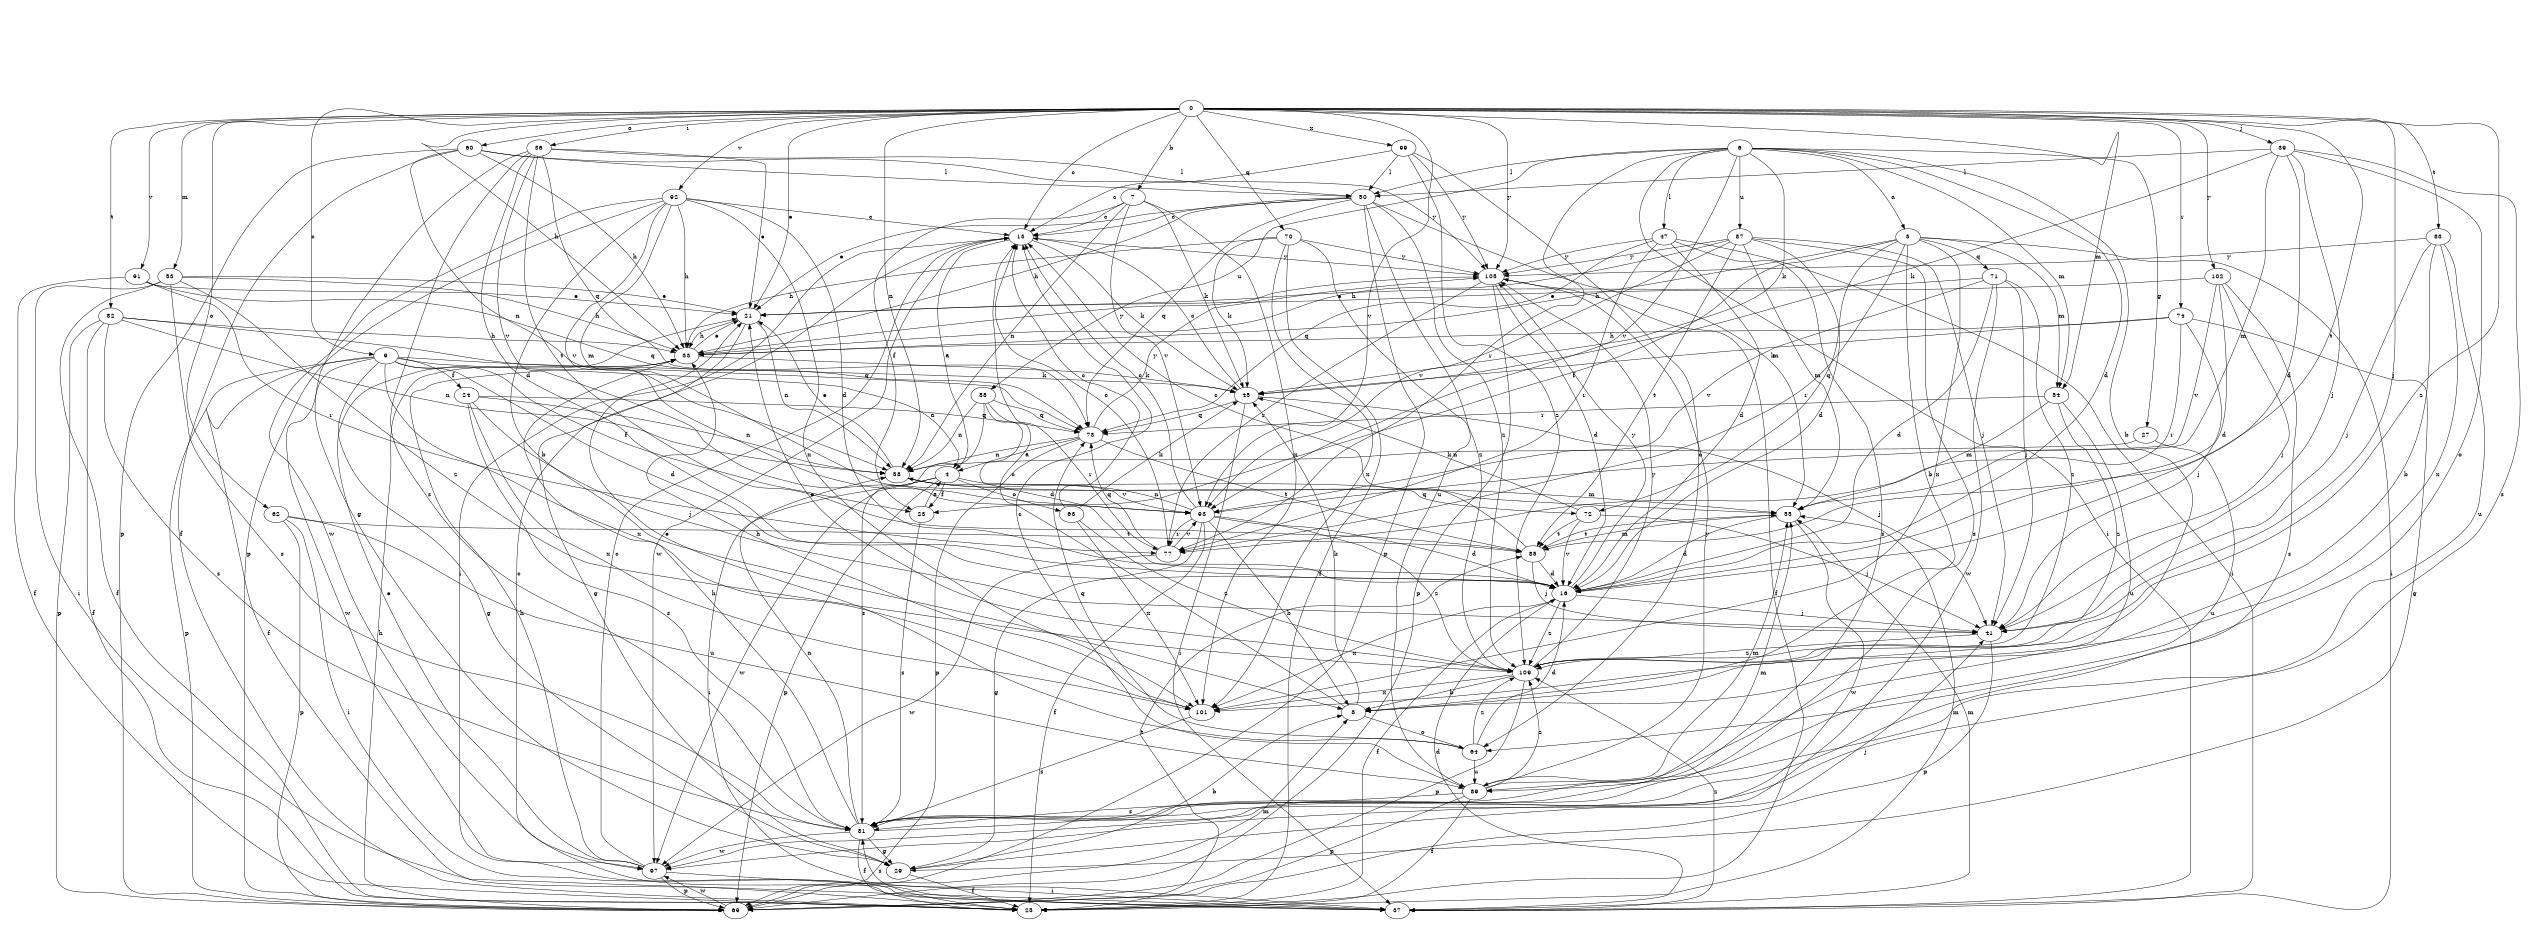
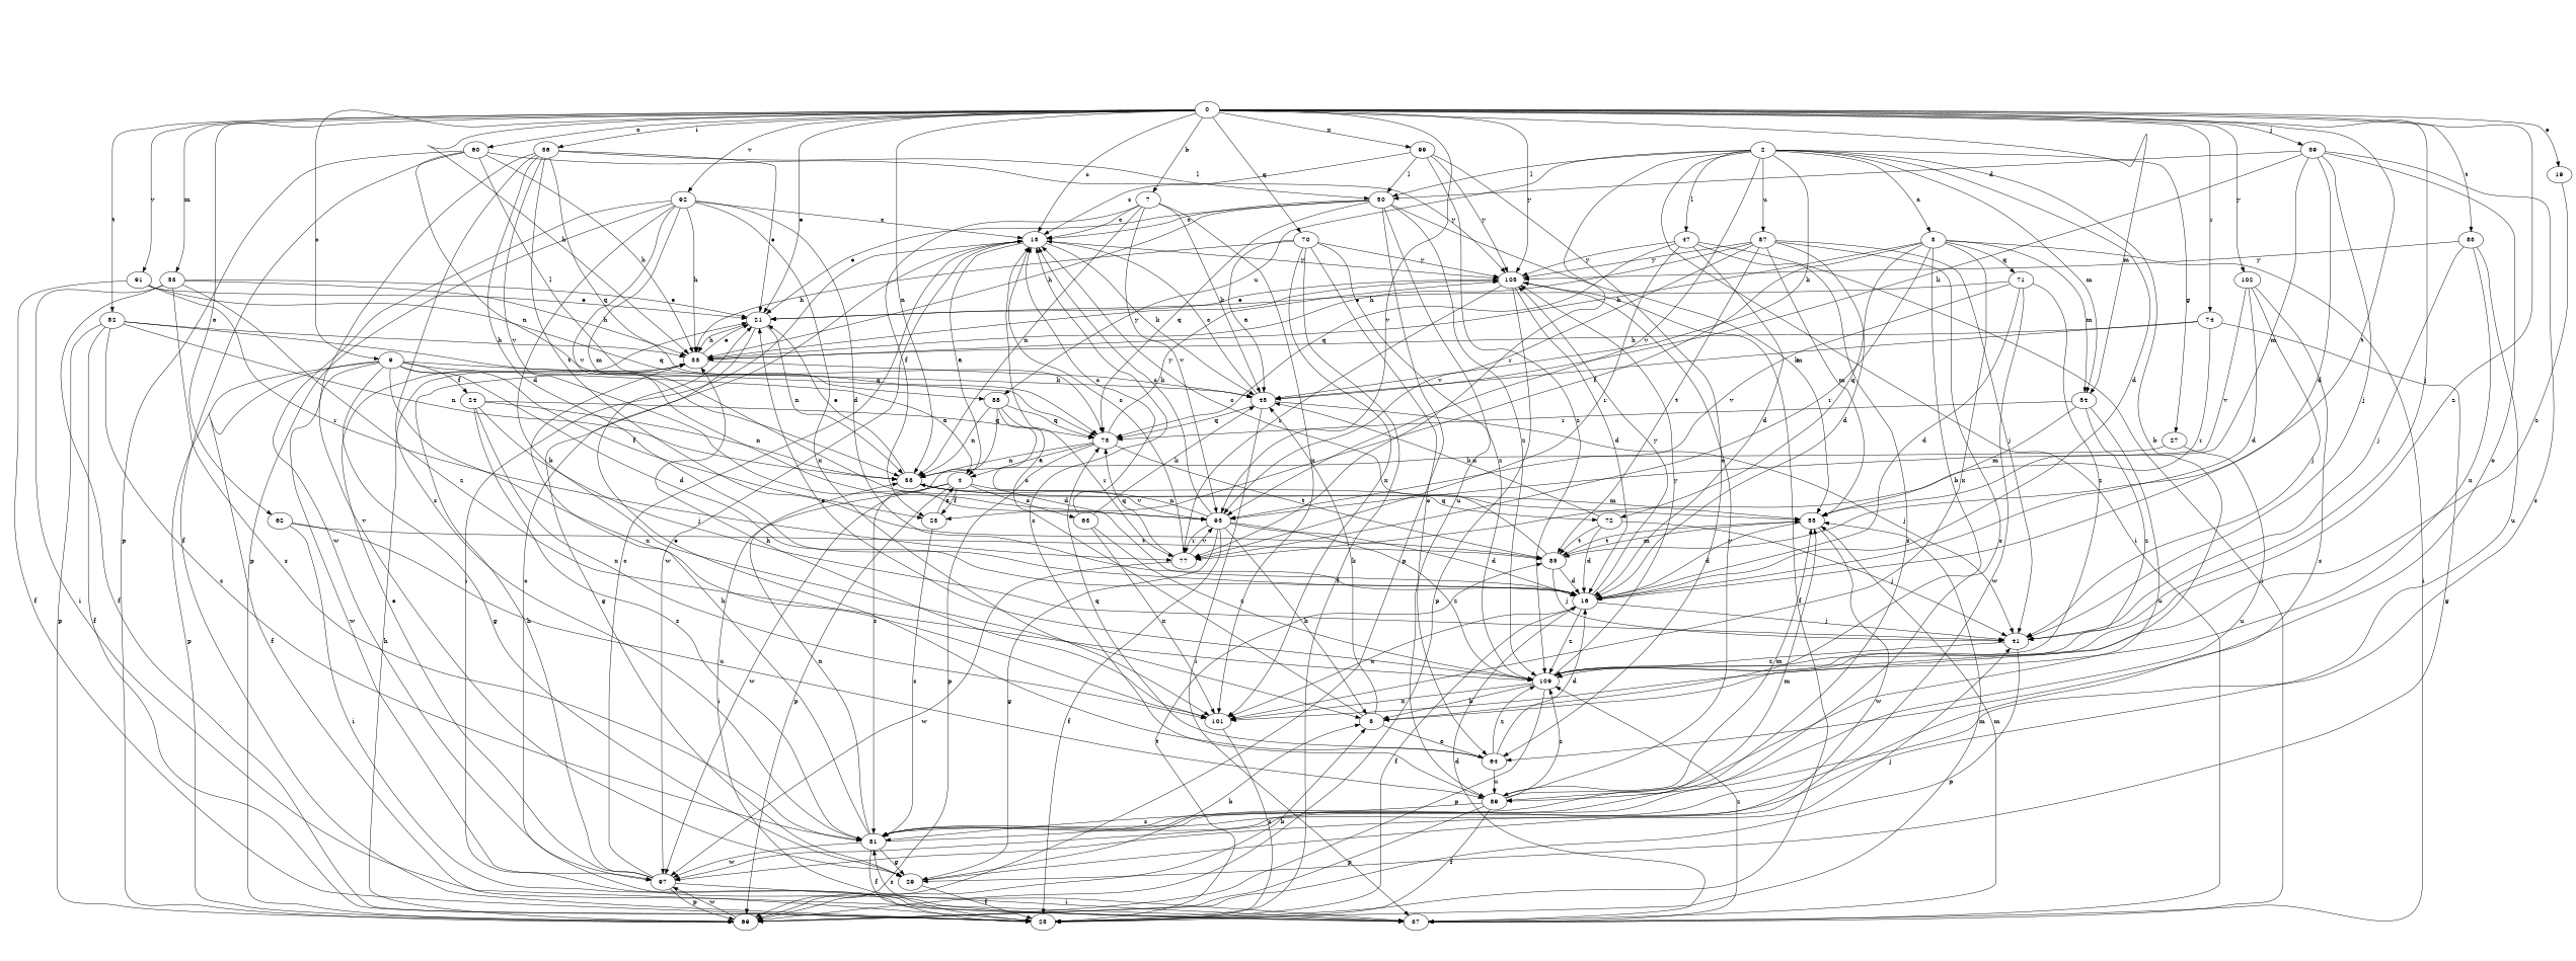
  strict digraph {
    0
    7
    9
    13
+   19
    21
    33
    36
    39
    41
    53
    54
    58
    60
    62
    70
    74
    82
    83
    85
    91
    92
    93
    99
    102
    105
    109
    45
    23
    101
    16
    4
    69
    97
    24
    25
    29
    37
    50
    81
    73
    64
    55
    89
    77
    8
-   2 [label=6]
+   2
    3
    27
    47
    87
    88
    71
    72
    63
    0 -> 7 [label=b]
    0 -> 9 [label=c]
    0 -> 13 [label=c]
+   0 -> 19 [label=e]
    0 -> 21 [label=e]
    0 -> 33 [label=h]
    0 -> 36 [label=i]
    0 -> 39 [label=j]
    0 -> 41 [label=j]
    0 -> 53 [label=m]
    0 -> 54 [label=m]
    0 -> 58 [label=n]
    0 -> 60 [label=o]
    0 -> 62 [label=o]
    0 -> 70 [label=q]
    0 -> 74 [label=r]
    0 -> 82 [label=t]
    0 -> 83 [label=t]
    0 -> 85 [label=t]
    0 -> 91 [label=v]
    0 -> 92 [label=v]
    0 -> 93 [label=v]
    0 -> 99 [label=x]
    0 -> 102 [label=y]
    0 -> 105 [label=y]
    0 -> 109 [label=z]
    7 -> 13 [label=c]
    7 -> 58 [label=n]
    7 -> 93 [label=v]
    7 -> 45 [label=k]
    7 -> 23 [label=f]
    7 -> 101 [label=x]
    9 -> 45 [label=k]
    9 -> 23 [label=f]
    9 -> 101 [label=x]
    9 -> 16 [label=d]
    9 -> 4 [label=a]
    9 -> 69 [label=p]
    9 -> 97 [label=w]
    9 -> 24 [label=f]
    9 -> 25 [label=f]
    9 -> 29 [label=g]
    13 -> 105 [label=y]
    13 -> 45 [label=k]
    13 -> 4 [label=a]
    13 -> 97 [label=w]
    13 -> 37 [label=i]
+   19 -> 109 [label=z]
    21 -> 33 [label=h]
    21 -> 58 [label=n]
    21 -> 29 [label=g]
    33 -> 21 [label=e]
    33 -> 105 [label=y]
    33 -> 45 [label=k]
    36 -> 21 [label=e]
    36 -> 85 [label=t]
    36 -> 93 [label=v]
    36 -> 16 [label=d]
-   36 -> 29 [label=g]
+   36 -> 29 [label=v]
    36 -> 50 [label=l]
    36 -> 81 [label=s]
    36 -> 73 [label=q]
    39 -> 41 [label=j]
    39 -> 45 [label=k]
    39 -> 16 [label=d]
-   39 -> 50 [label=l]
+   39 -> 50 [label=d]
    39 -> 81 [label=s]
    39 -> 64 [label=o]
    39 -> 55 [label=m]
    41 -> 109 [label=z]
    41 -> 69 [label=p]
    53 -> 21 [label=e]
    53 -> 33 [label=h]
    53 -> 109 [label=z]
    53 -> 25 [label=f]
    53 -> 37 [label=i]
    53 -> 81 [label=s]
    54 -> 109 [label=z]
    54 -> 73 [label=r]
    54 -> 55 [label=m]
    54 -> 89 [label=u]
    58 -> 21 [label=e]
    58 -> 93 [label=v]
    58 -> 55 [label=m]
    60 -> 33 [label=h]
    60 -> 58 [label=n]
    60 -> 105 [label=y]
    60 -> 69 [label=p]
    60 -> 25 [label=f]
-   60 -> 50 [label=l]
+   60 -> 88 [label=l]
    62 -> 85 [label=t]
-   62 -> 69 [label=p]
    62 -> 37 [label=i]
    62 -> 89 [label=u]
    70 -> 33 [label=h]
    70 -> 105 [label=y]
    70 -> 109 [label=z]
-   70 -> 45 [label=k]
+   70 -> 45 [label=a]
    70 -> 101 [label=x]
    70 -> 25 [label=f]
+   70 -> 64 [label=o]
    74 -> 33 [label=h]
-   74 -> 41 [label=j]
    74 -> 45 [label=k]
    74 -> 29 [label=g]
    74 -> 77 [label=r]
    82 -> 33 [label=h]
    82 -> 58 [label=n]
    82 -> 69 [label=p]
    82 -> 25 [label=f]
    82 -> 81 [label=s]
    82 -> 73 [label=q]
    83 -> 41 [label=j]
    83 -> 105 [label=y]
    83 -> 101 [label=x]
    83 -> 89 [label=u]
-   83 -> 8 [label=b]
    85 -> 13 [label=c]
    85 -> 41 [label=j]
    85 -> 16 [label=d]
    85 -> 55 [label=m]
    91 -> 21 [label=e]
    91 -> 25 [label=f]
    91 -> 73 [label=q]
    91 -> 77 [label=r]
    92 -> 13 [label=c]
    92 -> 33 [label=h]
    92 -> 93 [label=v]
    92 -> 101 [label=x]
    92 -> 16 [label=d]
    92 -> 69 [label=p]
    92 -> 97 [label=w]
    92 -> 55 [label=m]
    92 -> 8 [label=b]
    93 -> 13 [label=c]
    93 -> 58 [label=n]
    93 -> 109 [label=z]
    93 -> 16 [label=d]
    93 -> 25 [label=f]
    93 -> 29 [label=g]
    93 -> 77 [label=r]
    93 -> 8 [label=b]
    99 -> 13 [label=c]
    99 -> 105 [label=y]
    99 -> 109 [label=z]
    99 -> 50 [label=l]
    99 -> 64 [label=o]
-   102 -> 21 [label=e]
+   105 -> 21 [label=e]
    102 -> 41 [label=j]
    102 -> 93 [label=v]
    102 -> 16 [label=d]
    102 -> 81 [label=s]
    105 -> 16 [label=d]
    105 -> 69 [label=p]
    105 -> 25 [label=f]
    105 -> 77 [label=r]
    109 -> 21 [label=e]
    109 -> 105 [label=y]
    109 -> 101 [label=x]
    109 -> 69 [label=p]
    109 -> 8 [label=b]
    45 -> 13 [label=c]
    45 -> 41 [label=j]
    45 -> 37 [label=i]
    45 -> 73 [label=q]
    23 -> 4 [label=a]
    23 -> 81 [label=s]
    101 -> 33 [label=h]
-   101 -> 81 [label=s]
+   101 -> 25 [label=s]
    16 -> 41 [label=j]
    16 -> 105 [label=y]
    16 -> 109 [label=z]
    16 -> 101 [label=x]
    16 -> 25 [label=f]
    4 -> 23 [label=f]
    4 -> 69 [label=p]
    4 -> 97 [label=w]
    4 -> 37 [label=i]
    4 -> 72 [label=q]
    4 -> 63 [label=o]
    69 -> 33 [label=h]
    69 -> 97 [label=w]
-   69 -> 8 [label=m]
+   69 -> 8 [label=b]
    97 -> 13 [label=c]
    97 -> 21 [label=e]
    97 -> 33 [label=h]
    97 -> 69 [label=p]
    97 -> 37 [label=i]
    24 -> 41 [label=j]
    24 -> 58 [label=n]
    24 -> 101 [label=x]
    24 -> 81 [label=s]
    24 -> 73 [label=q]
    25 -> 85 [label=t]
    25 -> 81 [label=s]
    25 -> 55 [label=m]
    29 -> 41 [label=j]
    29 -> 25 [label=f]
    29 -> 8 [label=b]
    37 -> 13 [label=c]
    37 -> 109 [label=z]
    37 -> 16 [label=d]
    37 -> 55 [label=m]
    50 -> 13 [label=c]
    50 -> 21 [label=e]
    50 -> 33 [label=h]
    50 -> 109 [label=z]
    50 -> 69 [label=p]
    50 -> 73 [label=q]
    50 -> 55 [label=m]
    50 -> 89 [label=u]
    81 -> 33 [label=h]
    81 -> 58 [label=n]
    81 -> 97 [label=w]
    81 -> 25 [label=f]
    81 -> 29 [label=g]
    81 -> 55 [label=m]
    73 -> 58 [label=n]
    73 -> 85 [label=t]
    73 -> 105 [label=y]
    73 -> 4 [label=a]
    73 -> 69 [label=p]
    64 -> 21 [label=e]
    64 -> 109 [label=z]
    64 -> 16 [label=d]
    64 -> 73 [label=q]
    64 -> 89 [label=u]
    55 -> 85 [label=t]
    55 -> 16 [label=d]
    55 -> 97 [label=w]
    89 -> 13 [label=c]
    89 -> 105 [label=y]
    89 -> 109 [label=z]
    89 -> 69 [label=p]
    89 -> 25 [label=f]
    89 -> 81 [label=s]
    89 -> 55 [label=m]
    77 -> 13 [label=c]
    77 -> 93 [label=v]
    77 -> 97 [label=w]
    77 -> 73 [label=q]
    8 -> 13 [label=c]
    8 -> 45 [label=k]
    8 -> 64 [label=o]
    2 -> 54 [label=m]
    2 -> 93 [label=v]
    2 -> 45 [label=k]
    2 -> 16 [label=d]
    2 -> 37 [label=i]
    2 -> 50 [label=l]
    2 -> 77 [label=r]
    2 -> 8 [label=b]
    2 -> 3 [label=a]
    2 -> 27 [label=g]
    2 -> 47 [label=l]
    2 -> 87 [label=u]
    2 -> 88 [label=u]
    3 -> 33 [label=h]
    3 -> 54 [label=m]
    3 -> 23 [label=f]
    3 -> 101 [label=x]
    3 -> 37 [label=i]
    3 -> 77 [label=r]
    3 -> 8 [label=b]
    3 -> 71 [label=q]
    3 -> 72 [label=q]
    27 -> 58 [label=n]
    27 -> 89 [label=u]
    47 -> 105 [label=y]
    47 -> 16 [label=d]
    47 -> 37 [label=i]
    47 -> 81 [label=s]
    47 -> 73 [label=q]
    47 -> 77 [label=r]
    87 -> 33 [label=h]
    87 -> 41 [label=j]
    87 -> 85 [label=t]
    87 -> 93 [label=v]
    87 -> 105 [label=y]
    87 -> 16 [label=d]
    87 -> 81 [label=s]
    87 -> 55 [label=m]
    88 -> 58 [label=n]
    88 -> 16 [label=d]
    88 -> 81 [label=s]
    88 -> 73 [label=q]
    88 -> 77 [label=r]
    71 -> 21 [label=e]
-   71 -> 41 [label=j]
    71 -> 93 [label=v]
    71 -> 109 [label=z]
    71 -> 16 [label=d]
    71 -> 97 [label=w]
    72 -> 41 [label=j]
    72 -> 85 [label=t]
    72 -> 45 [label=k]
-   72 -> 16 [label=v]
+   72 -> 16 [label=d]
    63 -> 13 [label=c]
    63 -> 109 [label=z]
    63 -> 45 [label=k]
    63 -> 101 [label=x]
  }
